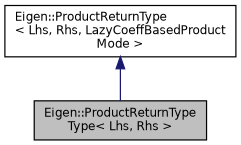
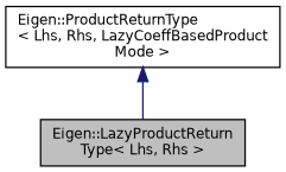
  digraph {
    node [color=black fontname=Helvetica fontsize=10 shape=record style=filled]
-   n1 [fillcolor=grey75 fontcolor=black height=0.2 label="Eigen::ProductReturnType\lType\< Lhs, Rhs \>" width=0.4]
+   n1 [fillcolor=grey75 fontcolor=black height=0.2 label="Eigen::LazyProductReturn\lType\< Lhs, Rhs \>" width=0.4]
    n2 [fillcolor=white height=0.2 label="Eigen::ProductReturnType\l\< Lhs, Rhs, LazyCoeffBasedProduct\lMode \>" width=0.4]
    n2 -> n1 [color=midnightblue dir=back fontname=Helvetica fontsize=10 labelfontname=Helvetica labelfontsize=10 style=solid]
  }
